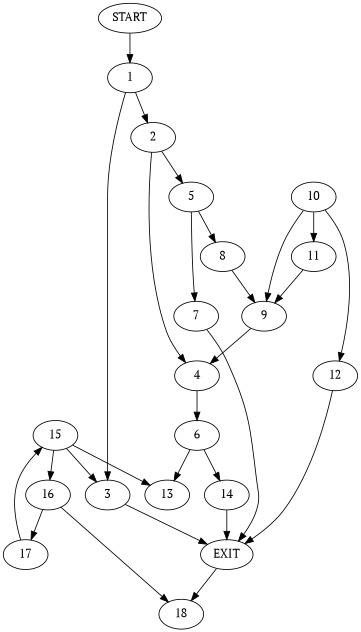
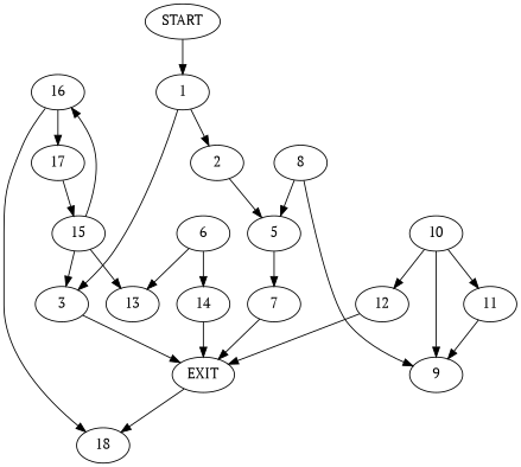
  digraph {
    fontname="PT Serif"
    node [fontname="PT Serif"]
    edge [fontname="PT Serif"]
    n1 [label=START]
    1
    2
    3
    n5 [label=EXIT]
    18
-   4
    5
    6
    7
    8
    13
    14
    9
    10
    11
    12
    15
    16
    17
    n1 -> 1
    1 -> 2
    1 -> 3
-   2 -> 4
    2 -> 5
    3 -> n5
    n5 -> 18
-   4 -> 6
    5 -> 7
-   5 -> 8
+   8 -> 5
    6 -> 13
    6 -> 14
    7 -> n5
    8 -> 9
    14 -> n5
-   9 -> 4
    10 -> 9
    10 -> 11
    10 -> 12
    11 -> 9
    12 -> n5
    15 -> 3
    15 -> 13
    15 -> 16
    16 -> 18
    16 -> 17
    17 -> 15
  }
